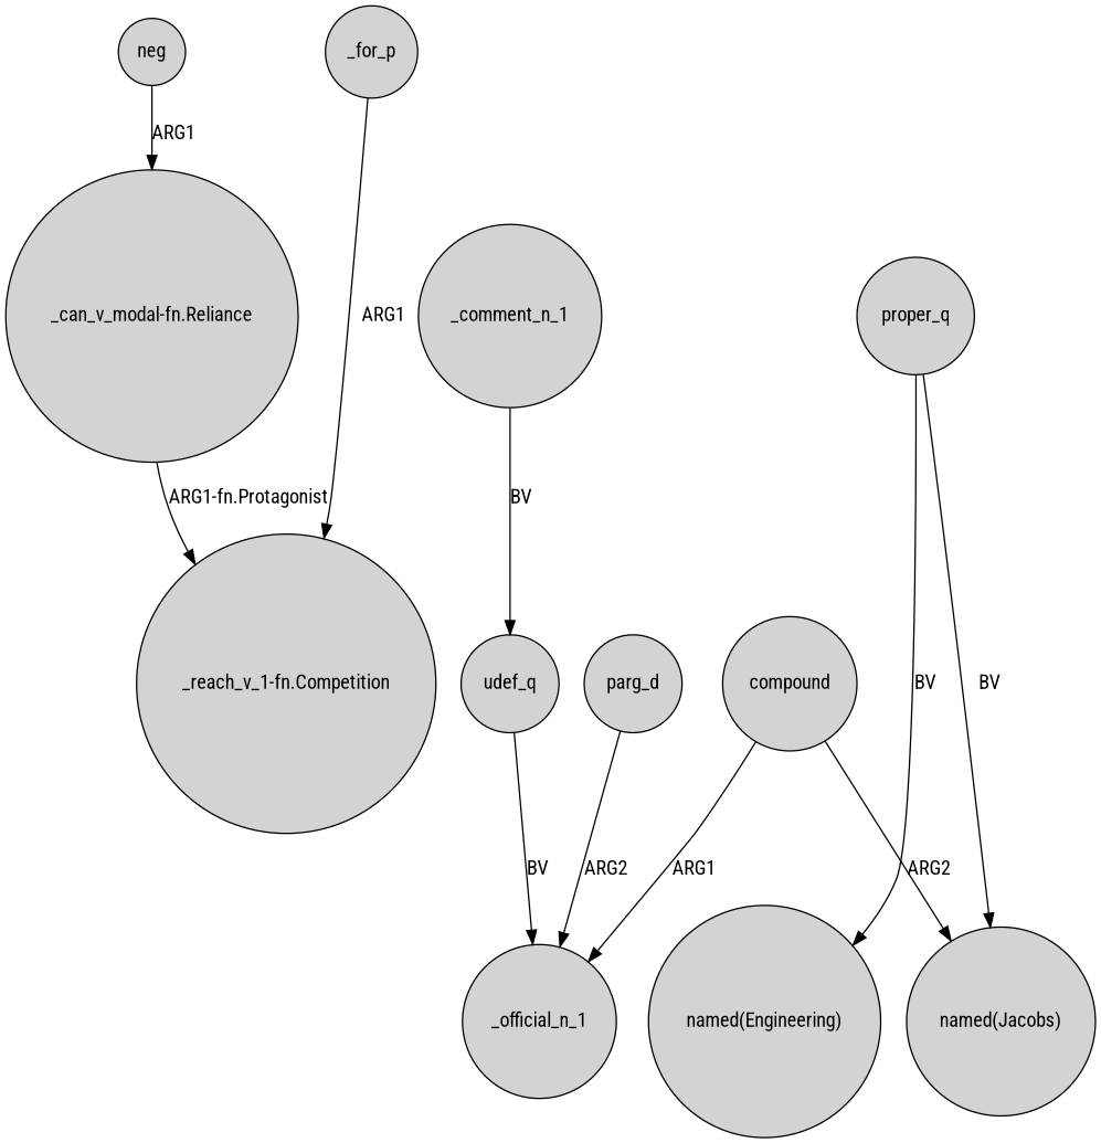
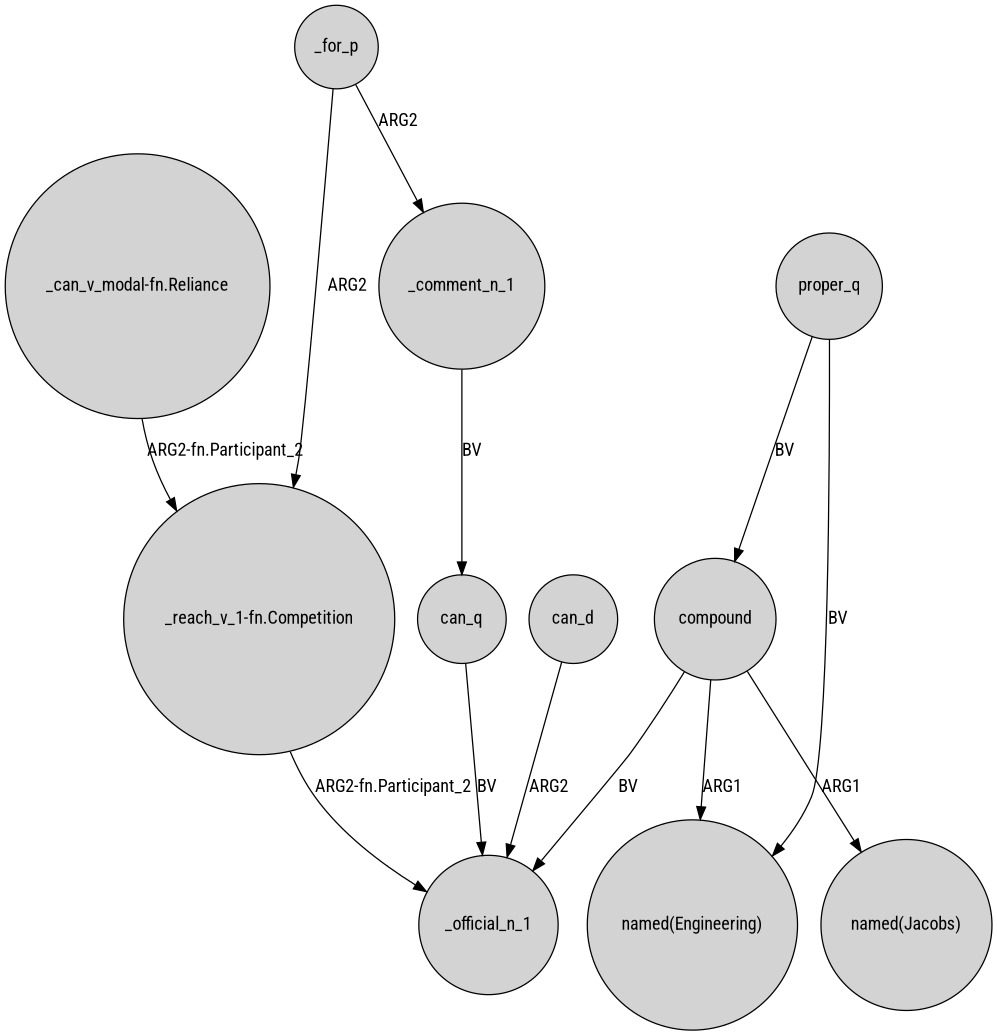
  digraph {
    fontname="Roboto Condensed"
    node [fontname="Roboto Condensed" shape=circle style=filled]
    edge [fontname="Roboto Condensed"]
-   neg
    "_can_v_modal-fn.Reliance"
    "_reach_v_1-fn.Competition"
    _official_n_1
-   udef_q
+   udef_q [label=can_q]
    _comment_n_1
-   parg_d
+   parg_d [label=can_d]
    proper_q
    "named(Jacobs)"
    "named(Engineering)"
    compound
    _for_p
-   neg -> "_can_v_modal-fn.Reliance" [label=ARG1]
-   "_can_v_modal-fn.Reliance" -> "_reach_v_1-fn.Competition" [label="ARG1-fn.Protagonist"]
+   "_can_v_modal-fn.Reliance" -> "_reach_v_1-fn.Competition" [label="ARG2-fn.Participant_2"]
+   "_reach_v_1-fn.Competition" -> _official_n_1 [label="ARG2-fn.Participant_2"]
    udef_q -> _official_n_1 [label=BV]
    _comment_n_1 -> udef_q [label=BV]
    parg_d -> _official_n_1 [label=ARG2]
-   proper_q -> "named(Jacobs)" [label=BV]
+   proper_q -> compound [label=BV]
    proper_q -> "named(Engineering)" [label=BV]
-   compound -> _official_n_1 [label=ARG1]
-   compound -> "named(Jacobs)" [label=ARG2]
-   _for_p -> "_reach_v_1-fn.Competition" [label=ARG1]
+   compound -> _official_n_1 [label=BV]
+   compound -> "named(Jacobs)" [label=ARG1]
+   compound -> "named(Engineering)" [label=ARG1]
+   _for_p -> "_reach_v_1-fn.Competition" [label=ARG2]
+   _for_p -> _comment_n_1 [label=ARG2]
  }
